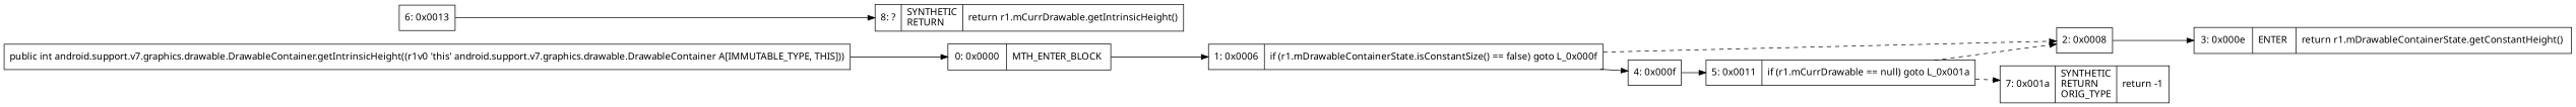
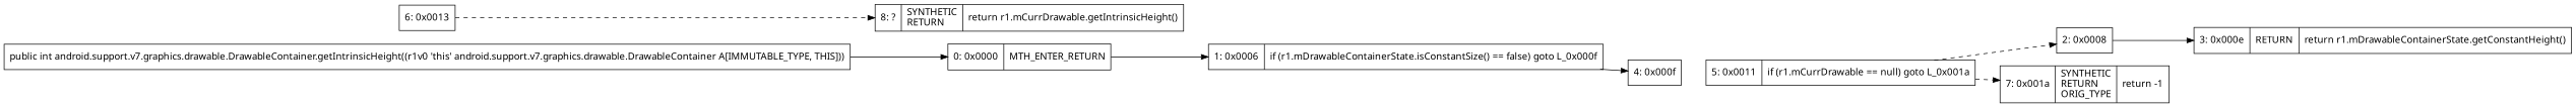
  digraph {
    fontname="Noto Sans"
    rankdir=LR
    node [fontname="Noto Sans" shape=record]
    edge [fontname="Noto Sans"]
-   n1 [label="{0\:\ 0x0000|MTH_ENTER_BLOCK\l}"]
+   n1 [label="{0\:\ 0x0000|MTH_ENTER_RETURN\l}"]
    n2 [label="{1\:\ 0x0006|if (r1.mDrawableContainerState.isConstantSize() == false) goto L_0x000f\l}"]
    n3 [label="{2\:\ 0x0008}"]
    n4 [label="{4\:\ 0x000f}"]
-   n5 [label="{3\:\ 0x000e|ENTER\l|return r1.mDrawableContainerState.getConstantHeight()\l}"]
+   n5 [label="{3\:\ 0x000e|RETURN\l|return r1.mDrawableContainerState.getConstantHeight()\l}"]
    n6 [label="{5\:\ 0x0011|if (r1.mCurrDrawable == null) goto L_0x001a\l}"]
    n7 [label="{7\:\ 0x001a|SYNTHETIC\lRETURN\lORIG_TYPE\l|return \-1\l}"]
    n8 [label="{6\:\ 0x0013}"]
    n9 [label="{8\:\ ?|SYNTHETIC\lRETURN\l|return r1.mCurrDrawable.getIntrinsicHeight()\l}"]
    n10 [label="{public int android.support.v7.graphics.drawable.DrawableContainer.getIntrinsicHeight((r1v0 'this' android.support.v7.graphics.drawable.DrawableContainer A[IMMUTABLE_TYPE, THIS])) }"]
    n1 -> n2
-   n2 -> n3 [style=dashed]
    n2 -> n4
    n3 -> n5
-   n4 -> n6
    n6 -> n3 [style=dashed]
    n6 -> n7 [style=dashed]
-   n8 -> n9
+   n8 -> n9 [style=dashed]
    n10 -> n1
  }
